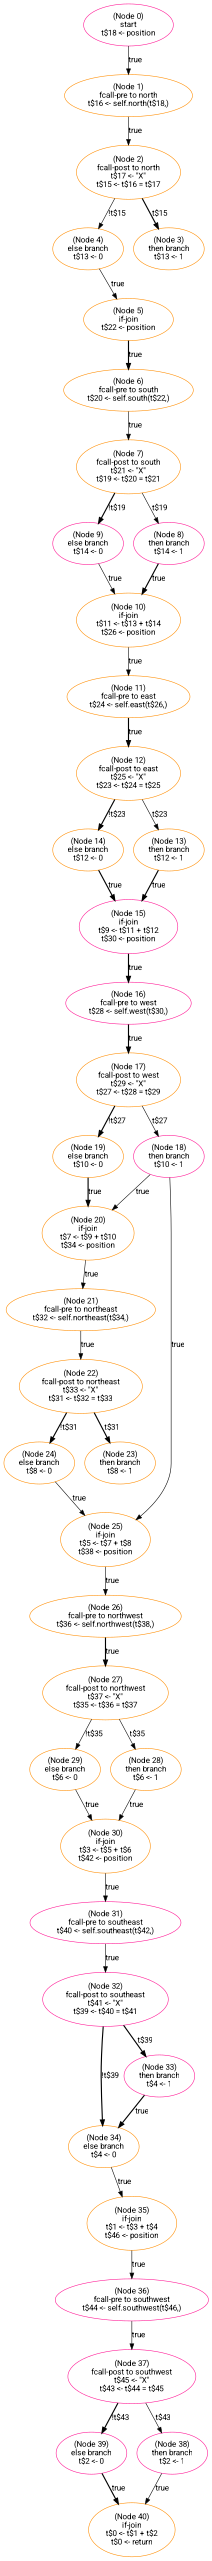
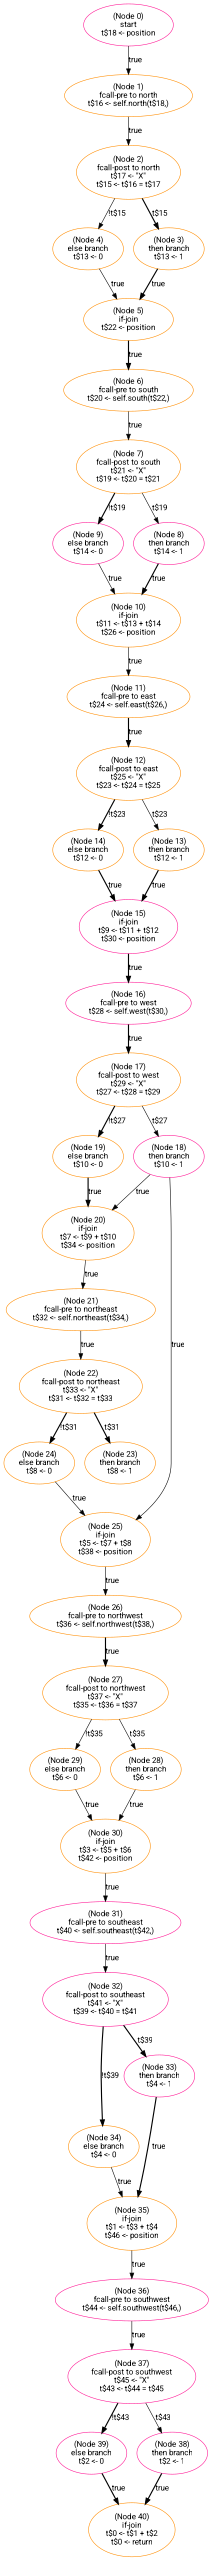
  digraph {
    fontname=Roboto
    node [color=darkorange fontname=Roboto]
    edge [fontname=Roboto style=solid]
    n1 [color=deeppink label="(Node 0)\nstart\nt$18 <- position\n"]
    n2 [label="(Node 1)\nfcall-pre to north\nt$16 <- self.north(t$18,)\n"]
    n3 [label="(Node 2)\nfcall-post to north\nt$17 <- \"X\"\nt$15 <- t$16 = t$17\n"]
    n4 [label="(Node 4)\nelse branch\nt$13 <- 0\n"]
    n5 [label="(Node 3)\nthen branch\nt$13 <- 1\n"]
    n6 [label="(Node 5)\nif-join\nt$22 <- position\n"]
    n7 [label="(Node 6)\nfcall-pre to south\nt$20 <- self.south(t$22,)\n"]
    n8 [label="(Node 7)\nfcall-post to south\nt$21 <- \"X\"\nt$19 <- t$20 = t$21\n"]
    n9 [color=deeppink label="(Node 9)\nelse branch\nt$14 <- 0\n"]
    n10 [color=deeppink label="(Node 8)\nthen branch\nt$14 <- 1\n"]
    n11 [label="(Node 10)\nif-join\nt$11 <- t$13 + t$14\nt$26 <- position\n"]
    n12 [label="(Node 11)\nfcall-pre to east\nt$24 <- self.east(t$26,)\n"]
    n13 [label="(Node 12)\nfcall-post to east\nt$25 <- \"X\"\nt$23 <- t$24 = t$25\n"]
    n14 [label="(Node 14)\nelse branch\nt$12 <- 0\n"]
    n15 [label="(Node 13)\nthen branch\nt$12 <- 1\n"]
    n16 [color=deeppink label="(Node 15)\nif-join\nt$9 <- t$11 + t$12\nt$30 <- position\n"]
    n17 [color=deeppink label="(Node 16)\nfcall-pre to west\nt$28 <- self.west(t$30,)\n"]
    n18 [label="(Node 17)\nfcall-post to west\nt$29 <- \"X\"\nt$27 <- t$28 = t$29\n"]
    n19 [label="(Node 19)\nelse branch\nt$10 <- 0\n"]
    n20 [color=deeppink label="(Node 18)\nthen branch\nt$10 <- 1\n"]
    n21 [label="(Node 20)\nif-join\nt$7 <- t$9 + t$10\nt$34 <- position\n"]
    n22 [label="(Node 25)\nif-join\nt$5 <- t$7 + t$8\nt$38 <- position\n"]
    n23 [label="(Node 21)\nfcall-pre to northeast\nt$32 <- self.northeast(t$34,)\n"]
    n24 [label="(Node 22)\nfcall-post to northeast\nt$33 <- \"X\"\nt$31 <- t$32 = t$33\n"]
    n25 [label="(Node 24)\nelse branch\nt$8 <- 0\n"]
    n26 [label="(Node 23)\nthen branch\nt$8 <- 1\n"]
    n27 [label="(Node 26)\nfcall-pre to northwest\nt$36 <- self.northwest(t$38,)\n"]
    n28 [label="(Node 27)\nfcall-post to northwest\nt$37 <- \"X\"\nt$35 <- t$36 = t$37\n"]
    n29 [label="(Node 29)\nelse branch\nt$6 <- 0\n"]
    n30 [label="(Node 28)\nthen branch\nt$6 <- 1\n"]
    n31 [label="(Node 30)\nif-join\nt$3 <- t$5 + t$6\nt$42 <- position\n"]
    n32 [color=deeppink label="(Node 31)\nfcall-pre to southeast\nt$40 <- self.southeast(t$42,)\n"]
    n33 [color=deeppink label="(Node 32)\nfcall-post to southeast\nt$41 <- \"X\"\nt$39 <- t$40 = t$41\n"]
    n34 [label="(Node 34)\nelse branch\nt$4 <- 0\n"]
    n35 [color=deeppink label="(Node 33)\nthen branch\nt$4 <- 1\n"]
    n36 [label="(Node 35)\nif-join\nt$1 <- t$3 + t$4\nt$46 <- position\n"]
    n37 [color=deeppink label="(Node 36)\nfcall-pre to southwest\nt$44 <- self.southwest(t$46,)\n"]
    n38 [color=deeppink label="(Node 37)\nfcall-post to southwest\nt$45 <- \"X\"\nt$43 <- t$44 = t$45\n"]
    n39 [color=deeppink label="(Node 39)\nelse branch\nt$2 <- 0\n"]
    n40 [color=deeppink label="(Node 38)\nthen branch\nt$2 <- 1\n"]
    n41 [label="(Node 40)\nif-join\nt$0 <- t$1 + t$2\nt$0 <- return\n"]
    n1 -> n2 [label=true]
    n2 -> n3 [label=true]
    n3 -> n4 [label="!t$15"]
    n3 -> n5 [label="t$15" style=bold]
    n4 -> n6 [label=true]
+   n5 -> n6 [label=true style=bold]
    n6 -> n7 [label=true style=bold]
    n7 -> n8 [label=true]
    n8 -> n9 [label="!t$19" style=bold]
    n8 -> n10 [label="t$19"]
    n9 -> n11 [label=true]
    n10 -> n11 [label=true style=bold]
    n11 -> n12 [label=true]
    n12 -> n13 [label=true style=bold]
    n13 -> n14 [label="!t$23" style=bold]
    n13 -> n15 [label="t$23"]
    n14 -> n16 [label=true style=bold]
    n15 -> n16 [label=true style=bold]
    n16 -> n17 [label=true style=bold]
    n17 -> n18 [label=true style=bold]
    n18 -> n19 [label="!t$27" style=bold]
    n18 -> n20 [label="t$27"]
    n19 -> n21 [label=true style=bold]
    n20 -> n21 [label=true]
    n20 -> n22 [label=true]
    n21 -> n23 [label=true]
    n22 -> n27 [label=true]
    n23 -> n24 [label=true]
    n24 -> n25 [label="!t$31" style=bold]
    n24 -> n26 [label="t$31" style=bold]
    n25 -> n22 [label=true]
    n27 -> n28 [label=true style=bold]
    n28 -> n29 [label="!t$35"]
    n28 -> n30 [label="t$35"]
    n29 -> n31 [label=true]
    n30 -> n31 [label=true]
    n31 -> n32 [label=true]
    n32 -> n33 [label=true]
    n33 -> n34 [label="!t$39" style=bold]
    n33 -> n35 [label="t$39" style=bold]
    n34 -> n36 [label=true]
-   n35 -> n34 [label=true style=bold]
+   n35 -> n36 [label=true style=bold]
    n36 -> n37 [label=true]
    n37 -> n38 [label=true]
    n38 -> n39 [label="!t$43" style=bold]
    n38 -> n40 [label="t$43"]
    n39 -> n41 [label=true style=bold]
-   n40 -> n41 [label=true]
+   n40 -> n41 [label=true style=bold]
  }
